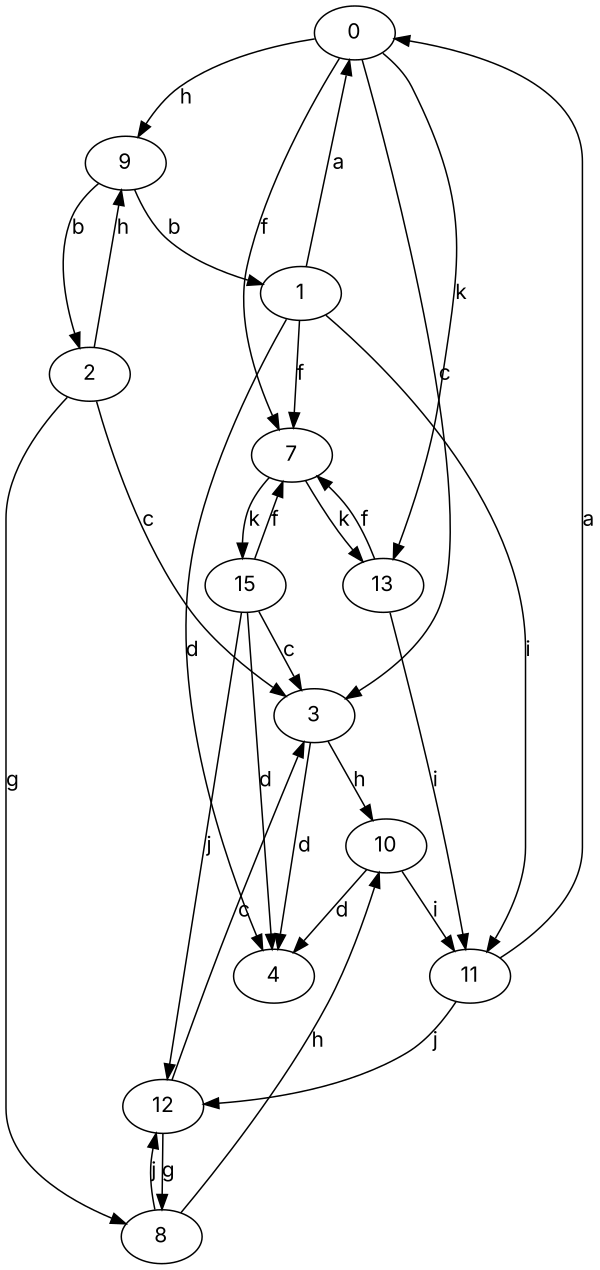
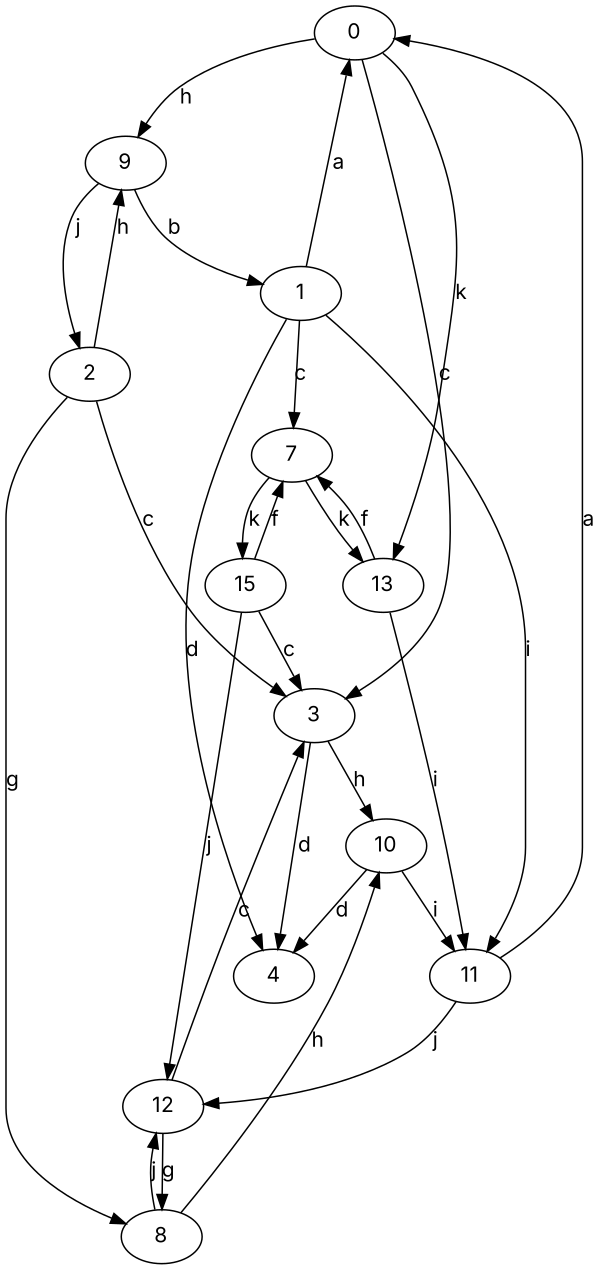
  strict digraph {
    fontname=Inter
    node [fontname=Inter]
    edge [fontname=Inter]
    0
    3
    7
    9
    13
    4
    10
    15
    1
    2
    11
    12
    8
    0 -> 3 [label=c]
-   0 -> 7 [label=f]
    0 -> 9 [label=h]
    0 -> 13 [label=k]
    3 -> 4 [label=d]
    3 -> 10 [label=h]
    7 -> 13 [label=k]
    7 -> 15 [label=k]
    9 -> 1 [label=b]
-   9 -> 2 [label=b]
+   9 -> 2 [label=j]
    13 -> 7 [label=f]
    13 -> 11 [label=i]
    10 -> 4 [label=d]
    10 -> 11 [label=i]
    15 -> 3 [label=c]
    15 -> 7 [label=f]
-   15 -> 4 [label=d]
    15 -> 12 [label=j]
    1 -> 0 [label=a]
-   1 -> 7 [label=f]
+   1 -> 7 [label=c]
    1 -> 4 [label=d]
    1 -> 11 [label=i]
    2 -> 3 [label=c]
    2 -> 9 [label=h]
    2 -> 8 [label=g]
    11 -> 0 [label=a]
    11 -> 12 [label=j]
    12 -> 3 [label=c]
    12 -> 8 [label=g]
    8 -> 10 [label=h]
    8 -> 12 [label=j]
  }
